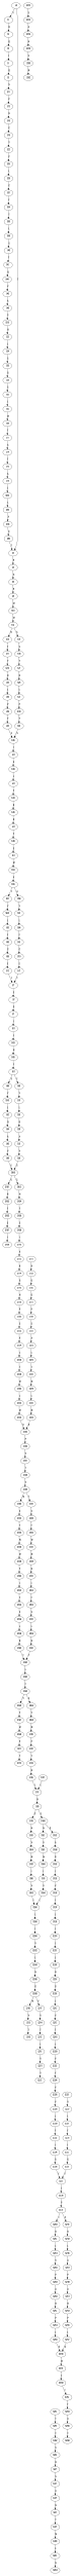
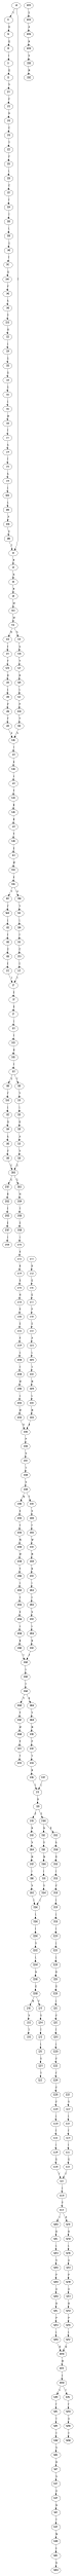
  strict digraph {
    fontname=Oswald
    node [fontname=Oswald]
    edge [fontname=Oswald]
    S0
    S1
    S2
    S3
    S4
    S5
    S6
    S7
    S8
    S9
    S10
    S11
    S12
    S13
    S14
    S15
    S16
    S17
    S18
    S19
    S20
    S21
    S22
    S23
    S24
    S25
    S26
    S27
    S28
    S29
    S30
    S31
    S32
    S33
    S34
    S35
    S36
    S37
    S38
    S39
    S40
    S41
    S42
    S43
    S44
    S45
    S46
    S47
    S48
    S49
    S50
    S51
    S52
    S53
    S54
    S55
    S56
    S57
    S58
    S59
    S60
    S61
    S62
    S63
    S64
    S65
    S66
    S67
    S68
    S69
    S70
    S71
    S72
    S73
    S74
    S75
    S76
    S77
    S78
    S79
    S80
    S81
    S82
    S83
    S84
    S85
    S86
    S87
    S88
    S89
    S90
    S91
    S92
    S93
    S94
    S95
    S96
    S97
    S98
    S99
    S100
    S101
    S102
    S103
    S104
    S105
    S106
    S107
    S108
    S109
    S110
    S112
    S111
    S113
    S114
    S115
    S116
    S117
    S118
    S119
    S120
    S121
    S122
    S123
    S124
    S125
    S126
    S127
    S128
    S129
    S130
    S131
    S132
    S133
    S134
    S135
    S136
    S137
    S138
    S139
    S140
    S141
    S142
    n144 [label=S443]
    S144
    S145
    S146
    S147
    S148
    S149
    S150
    S151
    S152
    S153
    S154
    S155
    S156
    S157
    S158
    S159
    S160
    S161
    S162
    S163
    S164
    S165
    S166
    S167
    S168
    S169
    S170
    S171
    S172
    S173
    S174
    S176
    S175
    S177
    S178
    S179
    S180
    S181
    S182
    S183
    S184
    S185
    S186
    S187
    S188
    S189
    S190
    S191
    S192
    S193
    S194
    S195
    S196
    S197
    S198
    S199
    S200
    S201
    S202
    S203
    S204
    S205
    S206
    S207
    S208
    S209
    S210
    S211
    S212
    S213
    S214
    S215
    S216
    S217
    S218
    S219
    S220
    S221
    S222
    S223
    S224
    S226
    S225
    S227
    S228
    S229
    S230
    S231
    S232
    S233
    S234
    S235
    S236
    S237
    S238
    S239
    S240
    S241
    S242
    S243
    S244
    S245
    S246
    S247
    S248
    S249
    S250
    S251
    S252
    S253
    S254
    S255
    S256
    S257
    S258
    S259
    S260
+   S261
    S262
    S263
    S264
    S265
    S266
    S267
    S268
    S269
    S271
    S273
    S272
    S274
    S275
    S276
    S277
    S278
    S279
    n280 [label=S285]
    S281
    S282
    S283
    S284
    S0 -> S1 [label=Y]
    S0 -> S2 [label=T]
    S1 -> S3 [label=H]
    S2 -> S4 [label=R]
    S3 -> S5 [label=Q]
    S4 -> S6 [label=G]
    S5 -> S7 [label=I]
    S6 -> S8 [label=R]
    S7 -> S9 [label=Q]
    S8 -> S10 [label=M]
    S9 -> S11 [label=S]
    S10 -> S12 [label=M]
    S11 -> S13 [label=P]
    S12 -> S14 [label=N]
    S12 -> S15 [label=S]
    S13 -> S16 [label=G]
    S14 -> S17 [label=T]
    S15 -> S18 [label=S]
    S16 -> S19 [label=C]
    S17 -> S20 [label=Y]
    S18 -> S21 [label=Y]
    S19 -> S22 [label=Y]
    S20 -> S23 [label=R]
    S21 -> S24 [label=R]
    S22 -> S25 [label=P]
    S23 -> S26 [label=L]
    S24 -> S27 [label=L]
    S25 -> S28 [label=L]
    S26 -> S29 [label=P]
    S27 -> S30 [label=P]
    S28 -> S31 [label=C]
    S29 -> S32 [label=Y]
    S30 -> S33 [label=Y]
    S31 -> S34 [label=F]
    S32 -> S35 [label=S]
    S33 -> S35 [label=S]
    S34 -> S36 [label=T]
    S35 -> S37 [label=I]
    S36 -> S38 [label=L]
    S37 -> S39 [label=A]
    S38 -> S40 [label=S]
    S39 -> S41 [label=L]
    S40 -> S42 [label=T]
    S41 -> S43 [label=Y]
    S42 -> S44 [label=Q]
    S43 -> S45 [label=R]
    S44 -> S46 [label=V]
    S45 -> S47 [label=D]
    S46 -> S48 [label=A]
    S47 -> S49 [label=Y]
    S48 -> S50 [label=S]
    S49 -> S51 [label=S]
    S50 -> S52 [label=H]
    S51 -> S53 [label=M]
    S52 -> S54 [label=L]
    S53 -> S55 [label=V]
    S54 -> S56 [label=S]
    S55 -> S57 [label=T]
    S55 -> S58 [label=A]
    S56 -> S59 [label=G]
    S57 -> S60 [label=Y]
    S58 -> S61 [label=Y]
    S59 -> S62 [label=S]
    S60 -> S63 [label=L]
    S61 -> S64 [label=L]
    S62 -> S65 [label=L]
    S63 -> S66 [label=F]
    S64 -> S67 [label=F]
    S65 -> S68 [label=W]
    S66 -> S69 [label=C]
    S67 -> S70 [label=C]
    S68 -> S71 [label=T]
    S69 -> S72 [label=E]
    S70 -> S73 [label=E]
    S71 -> S74 [label=S]
    S72 -> S75 [label=T]
    S73 -> S75 [label=T]
    S74 -> S76 [label=T]
    S75 -> S77 [label=S]
    S76 -> S78 [label=A]
    S77 -> S79 [label=G]
    S78 -> S80 [label=L]
    S79 -> S81 [label=L]
    S80 -> S82 [label=L]
    S81 -> S83 [label=F]
    S82 -> S84 [label=A]
    S83 -> S85 [label=H]
    S84 -> S86 [label=C]
    S85 -> S87 [label=F]
    S86 -> S2 [label=T]
    S87 -> S88 [label=S]
    S87 -> S89 [label=F]
    S88 -> S90 [label=Y]
    S89 -> S91 [label=Y]
    S90 -> S92 [label=L]
    S91 -> S93 [label=L]
    S92 -> S94 [label=Q]
    S93 -> S95 [label=Q]
    S94 -> S96 [label=A]
    S95 -> S97 [label=A]
    S96 -> S98 [label=V]
    S97 -> S99 [label=V]
    S98 -> S100 [label=C]
    S99 -> S100 [label=C]
    S100 -> S101 [label=G]
    S100 -> S102 [label=S]
    S101 -> S103 [label=H]
    S102 -> S104 [label=H]
    S103 -> S105 [label=F]
    S104 -> S106 [label=F]
    S105 -> S107 [label=S]
    S106 -> S108 [label=S]
    S107 -> S109 [label=I]
    S108 -> S110 [label=I]
    S110 -> S112 [label=A]
    S112 -> S114 [label=R]
    S111 -> S113 [label=R]
    S113 -> S115 [label=G]
    S114 -> S116 [label=G]
    S115 -> S117 [label=G]
    S116 -> S118 [label=H]
    S117 -> S119 [label=P]
    S118 -> S120 [label=P]
    S119 -> S121 [label=S]
    S120 -> S122 [label=S]
    S121 -> S123 [label=A]
    S122 -> S124 [label=V]
    S123 -> S125 [label=L]
    S124 -> S126 [label=L]
    S125 -> S127 [label=T]
    S126 -> S128 [label=T]
    S127 -> S129 [label=M]
    S128 -> S130 [label=M]
    S129 -> S131 [label=L]
    S130 -> S132 [label=L]
    S131 -> S133 [label=M]
    S132 -> S134 [label=M]
    S133 -> S135 [label=K]
    S134 -> S135 [label=K]
    S135 -> S136 [label=P]
    S136 -> S137 [label=V]
    S137 -> S138 [label=T]
    S138 -> S139 [label=V]
    S139 -> S140 [label=M]
    S139 -> S141 [label=T]
    S140 -> S142 [label=S]
    S141 -> n144 [label=S]
    S142 -> S144 [label=F]
    n144 -> S145 [label=F]
    S144 -> S146 [label=W]
    S145 -> S147 [label=W]
    S146 -> S148 [label=M]
    S147 -> S149 [label=M]
    S148 -> S150 [label=Y]
    S149 -> S151 [label=D]
    S150 -> S152 [label=I]
    S151 -> S153 [label=I]
    S152 -> S154 [label=F]
    S153 -> S155 [label=F]
    S154 -> S156 [label=S]
    S155 -> S157 [label=S]
    S156 -> S158 [label=L]
    S157 -> S159 [label=L]
    S158 -> S160 [label=N]
    S159 -> S161 [label=N]
    S160 -> S162 [label=T]
    S161 -> S162 [label=T]
    S162 -> S163 [label=L]
    S163 -> S164 [label=F]
    S164 -> S165 [label=Y]
    S164 -> S166 [label=S]
    S165 -> S167 [label=Y]
    S166 -> S168 [label=Y]
    S167 -> S169 [label=M]
    S168 -> S170 [label=M]
    S169 -> S171 [label=P]
    S170 -> S172 [label=P]
    S171 -> S173 [label=T]
    S172 -> S174 [label=T]
    S174 -> S176 [label=H]
    S176 -> S177 [label=L]
    S175 -> S177 [label=L]
    S177 -> S178 [label=H]
    S178 -> S179 [label=C]
    S178 -> S180 [label=S]
    S179 -> S181 [label=N]
    S180 -> S182 [label=N]
    S180 -> S183 [label=D]
    S181 -> S184 [label=V]
    S182 -> S185 [label=V]
    S183 -> S186 [label=A]
    S184 -> S187 [label=M]
    S185 -> S188 [label=M]
    S186 -> S189 [label=R]
    S187 -> S190 [label=I]
    S188 -> S191 [label=I]
    S189 -> S192 [label=I]
    S190 -> S193 [label=V]
    S191 -> S194 [label=V]
    S192 -> S195 [label=V]
    S193 -> S196 [label=L]
    S194 -> S196 [label=L]
    S195 -> S197 [label=L]
    S196 -> S198 [label=L]
    S197 -> S199 [label=L]
    S198 -> S200 [label=I]
    S199 -> S201 [label=I]
    S200 -> S202 [label=V]
    S201 -> S203 [label=L]
    S202 -> S204 [label=L]
    S203 -> S205 [label=L]
    S204 -> S206 [label=N]
    S205 -> S207 [label=N]
    S206 -> S208 [label=G]
    S207 -> S209 [label=G]
    S208 -> S210 [label=M]
    S208 -> S211 [label=V]
    S209 -> S212 [label=L]
    S210 -> S213 [label=V]
    S211 -> S214 [label=V]
    S212 -> S215 [label=V]
    S213 -> S216 [label=T]
    S214 -> S217 [label=T]
    S215 -> S218 [label=T]
    S217 -> S219 [label=L]
    S218 -> S220 [label=L]
    S219 -> S221 [label=V]
    S220 -> S222 [label=V]
    S221 -> S223 [label=Y]
    S222 -> S224 [label=Y]
    S224 -> S226 [label=V]
    S226 -> S228 [label=V]
    S225 -> S227 [label=V]
    S227 -> S229 [label=L]
    S228 -> S230 [label=L]
    S229 -> S231 [label=F]
    S230 -> S232 [label=F]
    S231 -> S233 [label=I]
    S232 -> S234 [label=I]
    S233 -> S235 [label=G]
    S234 -> S236 [label=G]
    S235 -> S237 [label=F]
    S236 -> S237 [label=F]
    S237 -> S238 [label=L]
    S238 -> S239 [label=P]
    S239 -> S240 [label=I]
    S239 -> S241 [label=A]
    S240 -> S242 [label=D]
    S241 -> S243 [label=D]
    S242 -> S244 [label=L]
    S243 -> S245 [label=L]
    S244 -> S246 [label=V]
    S245 -> S247 [label=A]
    S246 -> S248 [label=P]
    S247 -> S249 [label=P]
    S248 -> S250 [label=A]
    S249 -> S251 [label=A]
    S250 -> S252 [label=H]
    S251 -> S253 [label=H]
    S252 -> S254 [label=P]
    S253 -> S255 [label=P]
    S254 -> S256 [label=L]
    S255 -> S257 [label=L]
    S256 -> S258 [label=G]
    S257 -> S258 [label=G]
    S258 -> S259 [label=M]
    S259 -> S260 [label=L]
+   S260 -> S261 [label=L]
    S260 -> S262 [label=I]
+   S261 -> S263 [label=F]
    S262 -> S264 [label=F]
    S263 -> S265 [label=T]
    S264 -> S266 [label=A]
    S265 -> S267 [label=T]
    S266 -> S268 [label=T]
    S267 -> S269 [label=V]
    S269 -> S271 [label=H]
    S271 -> S273 [label=S]
    S273 -> S275 [label=A]
    S272 -> S274 [label=S]
    S274 -> S276 [label=A]
    S275 -> S277 [label=N]
    S276 -> S278 [label=N]
    S277 -> S279 [label=T]
    S278 -> n280 [label=S]
    S279 -> S281 [label=M]
    n280 -> S282 [label=M]
    S281 -> S283 [label=E]
    S283 -> S284 [label=G]
  }
